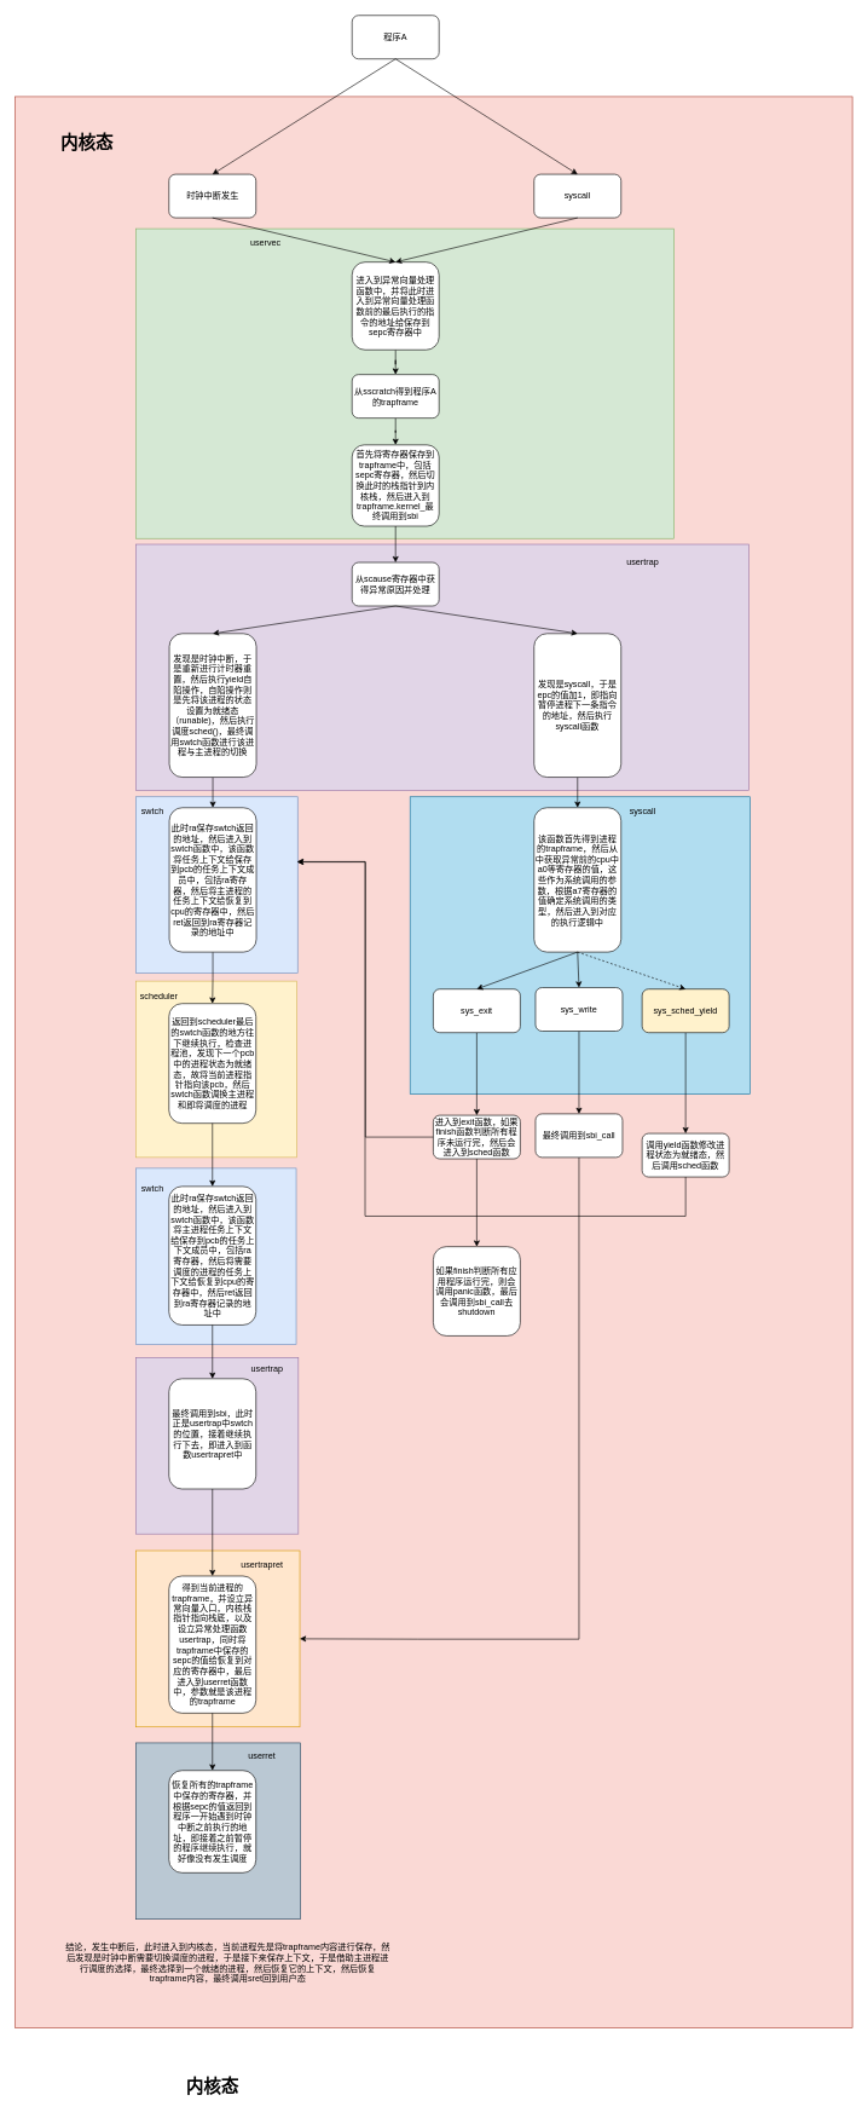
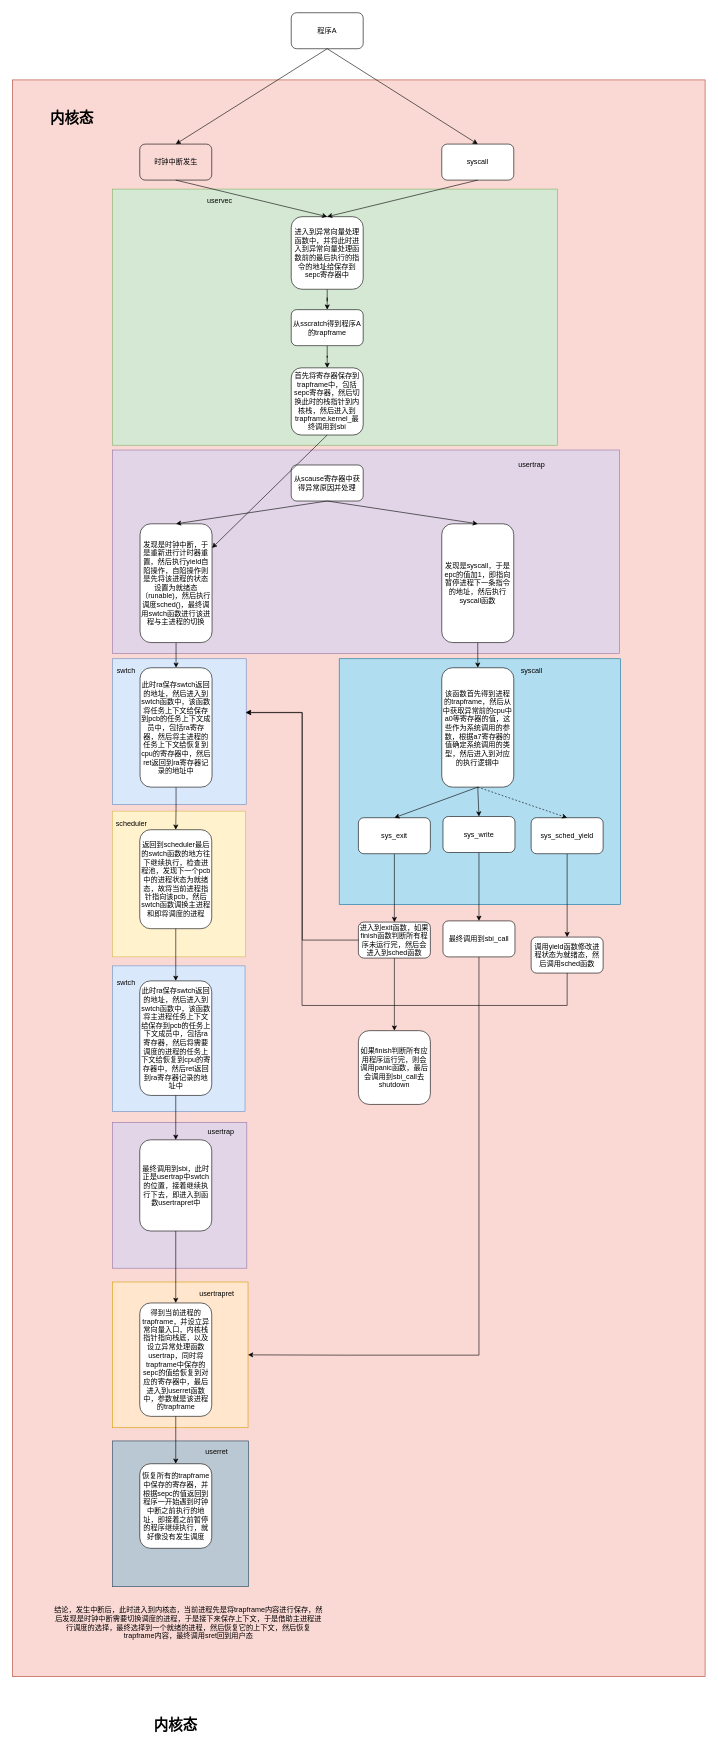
  <mxCell id="0" />
  <mxCell id="1" parent="0" />
  <mxCell id="2" value="" style="rounded=0;whiteSpace=wrap;html=1;fillColor=#fad9d5;strokeColor=#ae4132;" vertex="1" parent="1"><mxGeometry x="20" y="132" width="1155" height="2662" as="geometry" /></mxCell>
  <mxCell id="3" value="" style="rounded=0;whiteSpace=wrap;html=1;fillColor=#b1ddf0;strokeColor=#10739e;" vertex="1" parent="1"><mxGeometry x="565" y="1097" width="469" height="410" as="geometry" /></mxCell>
  <mxCell id="4" value="" style="rounded=0;whiteSpace=wrap;html=1;fillColor=#dae8fc;strokeColor=#6c8ebf;" parent="1" vertex="1"><mxGeometry x="187" y="1609" width="221" height="243" as="geometry" /></mxCell>
  <mxCell id="5" value="" style="rounded=0;whiteSpace=wrap;html=1;fillColor=#fff2cc;strokeColor=#d6b656;" parent="1" vertex="1"><mxGeometry x="187" y="1351" width="222" height="243" as="geometry" /></mxCell>
  <mxCell id="6" value="" style="rounded=0;whiteSpace=wrap;html=1;fillColor=#dae8fc;strokeColor=#6c8ebf;" parent="1" vertex="1"><mxGeometry x="187" y="1097" width="223" height="243" as="geometry" /></mxCell>
  <mxCell id="7" value="" style="rounded=0;whiteSpace=wrap;html=1;fillColor=#e1d5e7;strokeColor=#9673a6;" parent="1" vertex="1"><mxGeometry x="187" y="749" width="845" height="339" as="geometry" /></mxCell>
  <mxCell id="8" value="" style="rounded=0;whiteSpace=wrap;html=1;fillColor=#d5e8d4;strokeColor=#82b366;" parent="1" vertex="1"><mxGeometry x="187" y="314" width="742" height="427" as="geometry" /></mxCell>
  <mxCell id="9" value="程序A" style="rounded=1;whiteSpace=wrap;html=1;" parent="1" vertex="1"><mxGeometry x="485" y="20" width="120" height="60" as="geometry" /></mxCell>
- <mxCell id="10" value="时钟中断发生" style="whiteSpace=wrap;html=1;rounded=1;" parent="1" vertex="1"><mxGeometry x="232.5" y="239" width="120" height="60" as="geometry" /></mxCell>
+ <mxCell id="10" value="时钟中断发生" style="whiteSpace=wrap;html=1;rounded=1;fillColor=#fad9d5;" parent="1" vertex="1"><mxGeometry x="232.5" y="239" width="120" height="60" as="geometry" /></mxCell>
  <mxCell id="11" value="" style="edgeStyle=orthogonalEdgeStyle;rounded=0;orthogonalLoop=1;jettySize=auto;html=1;" parent="1" source="12" target="14" edge="1"><mxGeometry relative="1" as="geometry" /></mxCell>
  <mxCell id="12" value="进入到异常向量处理函数中，并将此时进入到异常向量处理函数前的最后执行的指令的地址给保存到sepc寄存器中" style="whiteSpace=wrap;html=1;rounded=1;" parent="1" vertex="1"><mxGeometry x="485" y="360" width="120" height="121" as="geometry" /></mxCell>
  <mxCell id="13" value="" style="edgeStyle=orthogonalEdgeStyle;rounded=0;orthogonalLoop=1;jettySize=auto;html=1;" parent="1" source="14" target="15" edge="1"><mxGeometry relative="1" as="geometry" /></mxCell>
  <mxCell id="14" value="从sscratch得到程序A的trapframe" style="whiteSpace=wrap;html=1;rounded=1;" parent="1" vertex="1"><mxGeometry x="485" y="515" width="120" height="60" as="geometry" /></mxCell>
  <mxCell id="15" value="首先将寄存器保存到trapframe中，包括sepc寄存器，然后切换此时的栈指针到内核栈，然后进入到trapframe.kernel_最终调用到sbi" style="whiteSpace=wrap;html=1;rounded=1;" parent="1" vertex="1"><mxGeometry x="485" y="612" width="120" height="112" as="geometry" /></mxCell>
  <mxCell id="16" value="uservec" style="text;html=1;align=center;verticalAlign=middle;whiteSpace=wrap;rounded=0;" parent="1" vertex="1"><mxGeometry x="336" y="319" width="60" height="30" as="geometry" /></mxCell>
  <mxCell id="17" value="从scause寄存器中获得异常原因并处理" style="rounded=1;whiteSpace=wrap;html=1;" parent="1" vertex="1"><mxGeometry x="485" y="774" width="120" height="60" as="geometry" /></mxCell>
- <mxCell id="18" value="" style="endArrow=classic;html=1;rounded=0;exitX=0.5;exitY=1;exitDx=0;exitDy=0;entryX=0.5;entryY=0;entryDx=0;entryDy=0;" parent="1" source="15" target="17" edge="1"><mxGeometry width="50" height="50" relative="1" as="geometry"><mxPoint x="587" y="639" as="sourcePoint" /><mxPoint x="637" y="589" as="targetPoint" /></mxGeometry></mxCell>
+ <mxCell id="18" value="" style="endArrow=classic;html=1;rounded=0;exitX=0.5;exitY=1;exitDx=0;exitDy=0;" parent="1" source="15" target="20" edge="1"><mxGeometry width="50" height="50" relative="1" as="geometry"><mxPoint x="587" y="639" as="sourcePoint" /><mxPoint x="637" y="589" as="targetPoint" /></mxGeometry></mxCell>
  <mxCell id="19" value="" style="edgeStyle=orthogonalEdgeStyle;rounded=0;orthogonalLoop=1;jettySize=auto;html=1;" parent="1" source="20" target="22" edge="1"><mxGeometry relative="1" as="geometry" /></mxCell>
  <mxCell id="20" value="发现是时钟中断，于是重新进行计时器重置，然后执行yield自陷操作，自陷操作则是先将该进程的状态设置为就绪态（runable)，然后执行调度sched()，最终调用swtch函数进行该进程与主进程的切换" style="rounded=1;whiteSpace=wrap;html=1;" parent="1" vertex="1"><mxGeometry y="872" width="120" height="198" as="geometry" x="233" /></mxCell>
  <mxCell id="21" value="" style="edgeStyle=orthogonalEdgeStyle;rounded=0;orthogonalLoop=1;jettySize=auto;html=1;" parent="1" source="22" target="25" edge="1"><mxGeometry relative="1" as="geometry" /></mxCell>
  <mxCell id="22" value="此时ra保存swtch返回的地址，然后进入到swtch函数中，该函数将任务上下文给保存到pcb的任务上下文成员中，包括ra寄存器，然后将主进程的任务上下文给恢复到cpu的寄存器中，然后ret返回到ra寄存器记录的地址中" style="whiteSpace=wrap;html=1;rounded=1;" parent="1" vertex="1"><mxGeometry y="1112" width="120" height="199" as="geometry" x="233" /></mxCell>
  <mxCell id="23" value="" style="endArrow=classic;html=1;rounded=0;exitX=0.5;exitY=1;exitDx=0;exitDy=0;entryX=0.5;entryY=0;entryDx=0;entryDy=0;" parent="1" source="17" target="20" edge="1"><mxGeometry width="50" height="50" relative="1" as="geometry"><mxPoint x="627" y="801" as="sourcePoint" /><mxPoint x="677" y="751" as="targetPoint" /></mxGeometry></mxCell>
  <mxCell id="24" value="usertrap" style="text;html=1;align=center;verticalAlign=middle;whiteSpace=wrap;rounded=0;" parent="1" vertex="1"><mxGeometry x="856" y="759" width="60" height="30" as="geometry" /></mxCell>
  <mxCell id="25" value="返回到scheduler最后的swtch函数的地方往下继续执行，检查进程池，发现下一个pcb中的进程状态为就绪态，故将当前进程指针指向该pcb，然后swtch函数调换主进程和即将调度的进程" style="whiteSpace=wrap;html=1;rounded=1;" parent="1" vertex="1"><mxGeometry x="232.5" y="1382" width="120" height="165" as="geometry" /></mxCell>
  <mxCell id="26" value="swtch" style="text;html=1;align=center;verticalAlign=middle;whiteSpace=wrap;rounded=0;" parent="1" vertex="1"><mxGeometry x="180" y="1103" width="60" height="30" as="geometry" /></mxCell>
  <mxCell id="27" value="此时ra保存swtch返回的地址，然后进入到swtch函数中，该函数将主进程任务上下文给保存到pcb的任务上下文成员中，包括ra寄存器，然后将需要调度的进程的任务上下文给恢复到cpu的寄存器中，然后ret返回到ra寄存器记录的地址中" style="rounded=1;whiteSpace=wrap;html=1;" parent="1" vertex="1"><mxGeometry x="232.5" y="1634" width="120" height="191" as="geometry" /></mxCell>
  <mxCell id="28" value="" style="endArrow=classic;html=1;rounded=0;exitX=0.5;exitY=1;exitDx=0;exitDy=0;entryX=0.5;entryY=0;entryDx=0;entryDy=0;" parent="1" source="25" target="27" edge="1"><mxGeometry width="50" height="50" relative="1" as="geometry"><mxPoint x="493" y="1613" as="sourcePoint" /><mxPoint x="543" y="1563" as="targetPoint" /></mxGeometry></mxCell>
  <mxCell id="29" value="" style="rounded=0;whiteSpace=wrap;html=1;fillColor=#e1d5e7;strokeColor=#9673a6;" parent="1" vertex="1"><mxGeometry x="187" y="1870" width="224" height="243" as="geometry" /></mxCell>
  <mxCell id="30" value="最终调用到sbi，此时正是usertrap中swtch的位置，接着继续执行下去，即进入到函数usertrapret中" style="rounded=1;whiteSpace=wrap;html=1;" parent="1" vertex="1"><mxGeometry x="232.5" y="1899" width="120" height="152" as="geometry" /></mxCell>
  <mxCell id="31" value="" style="endArrow=classic;html=1;rounded=0;exitX=0.5;exitY=1;exitDx=0;exitDy=0;entryX=0.5;entryY=0;entryDx=0;entryDy=0;" parent="1" source="27" target="30" edge="1"><mxGeometry width="50" height="50" relative="1" as="geometry"><mxPoint x="559" y="1835" as="sourcePoint" /><mxPoint x="609" y="1785" as="targetPoint" /></mxGeometry></mxCell>
  <mxCell id="32" value="usertrap" style="text;html=1;align=center;verticalAlign=middle;whiteSpace=wrap;rounded=0;" parent="1" vertex="1"><mxGeometry x="338" y="1870" width="60" height="30" as="geometry" /></mxCell>
  <mxCell id="33" value="swtch" style="text;html=1;align=center;verticalAlign=middle;whiteSpace=wrap;rounded=0;" parent="1" vertex="1"><mxGeometry x="180" y="1622" width="60" height="30" as="geometry" /></mxCell>
  <mxCell id="34" value="scheduler" style="text;html=1;align=center;verticalAlign=middle;whiteSpace=wrap;rounded=0;" parent="1" vertex="1"><mxGeometry x="189" y="1357" width="60" height="30" as="geometry" /></mxCell>
  <mxCell id="35" value="" style="rounded=0;whiteSpace=wrap;html=1;fillColor=#ffe6cc;strokeColor=#d79b00;" parent="1" vertex="1"><mxGeometry x="187" y="2136" width="226" height="243" as="geometry" /></mxCell>
  <mxCell id="36" value="得到当前进程的trapframe，并设立异常向量入口，内核栈指针指向栈底，以及设立异常处理函数usertrap，同时将trapframe中保存的sepc的值给恢复到对应的寄存器中，最后进入到userret函数中，参数就是该进程的trapframe" style="rounded=1;whiteSpace=wrap;html=1;" parent="1" vertex="1"><mxGeometry x="232.5" y="2171" width="120" height="189" as="geometry" /></mxCell>
  <mxCell id="37" value="" style="endArrow=classic;html=1;rounded=0;exitX=0.5;exitY=1;exitDx=0;exitDy=0;" parent="1" source="30" target="36" edge="1"><mxGeometry width="50" height="50" relative="1" as="geometry"><mxPoint x="548" y="2135" as="sourcePoint" /><mxPoint x="598" y="2085" as="targetPoint" /></mxGeometry></mxCell>
  <mxCell id="38" value="usertrapret" style="text;html=1;align=center;verticalAlign=middle;whiteSpace=wrap;rounded=0;" parent="1" vertex="1"><mxGeometry x="331" y="2141" width="60" height="30" as="geometry" /></mxCell>
  <mxCell id="39" value="" style="rounded=0;whiteSpace=wrap;html=1;fillColor=#bac8d3;strokeColor=#23445d;" parent="1" vertex="1"><mxGeometry x="187" y="2401" width="227" height="243" as="geometry" /></mxCell>
  <mxCell id="40" value="" style="endArrow=classic;html=1;rounded=0;exitX=0.5;exitY=1;exitDx=0;exitDy=0;entryX=0.5;entryY=0;entryDx=0;entryDy=0;" parent="1" source="36" target="41" edge="1"><mxGeometry width="50" height="50" relative="1" as="geometry"><mxPoint x="602" y="2372" as="sourcePoint" /><mxPoint x="652" y="2322" as="targetPoint" /></mxGeometry></mxCell>
  <mxCell id="41" value="恢复所有的trapframe中保存的寄存器，并根据sepc的值返回到程序一开始遇到时钟中断之前执行的地址，即接着之前暂停的程序继续执行，就好像没有发生调度" style="rounded=1;whiteSpace=wrap;html=1;" parent="1" vertex="1"><mxGeometry x="232.5" y="2439" width="120" height="141" as="geometry" /></mxCell>
  <mxCell id="42" value="userret" style="text;html=1;align=center;verticalAlign=middle;whiteSpace=wrap;rounded=0;" parent="1" vertex="1"><mxGeometry x="331" y="2405" width="60" height="30" as="geometry" /></mxCell>
  <mxCell id="43" value="结论，发生中断后，此时进入到内核态，当前进程先是将trapframe内容进行保存，然后发现是时钟中断需要切换调度的进程，于是接下来保存上下文，于是借助主进程进行调度的选择，最终选择到一个就绪的进程，然后恢复它的上下文，然后恢复trapframe内容，最终调用sret回到用户态" style="text;html=1;align=center;verticalAlign=middle;whiteSpace=wrap;rounded=0;" parent="1" vertex="1"><mxGeometry x="88" y="2613" width="452" height="181" as="geometry" /></mxCell>
  <mxCell id="44" value="" style="endArrow=classic;html=1;rounded=0;exitX=0.5;exitY=1;exitDx=0;exitDy=0;entryX=0.5;entryY=0;entryDx=0;entryDy=0;" parent="1" source="9" target="10" edge="1"><mxGeometry width="50" height="50" relative="1" as="geometry"><mxPoint x="695" y="230" as="sourcePoint" /><mxPoint x="745" y="180" as="targetPoint" /></mxGeometry></mxCell>
  <mxCell id="45" value="syscall" style="whiteSpace=wrap;html=1;rounded=1;" parent="1" vertex="1"><mxGeometry x="736" y="239" width="120" height="60" as="geometry" /></mxCell>
  <mxCell id="46" value="" style="endArrow=classic;html=1;rounded=0;exitX=0.5;exitY=1;exitDx=0;exitDy=0;entryX=0.5;entryY=0;entryDx=0;entryDy=0;" parent="1" source="9" target="45" edge="1"><mxGeometry width="50" height="50" relative="1" as="geometry"><mxPoint x="751" y="61" as="sourcePoint" /><mxPoint x="801" y="11" as="targetPoint" /></mxGeometry></mxCell>
  <mxCell id="47" value="" style="endArrow=classic;html=1;rounded=0;exitX=0.5;exitY=1;exitDx=0;exitDy=0;entryX=0.5;entryY=0;entryDx=0;entryDy=0;" parent="1" source="10" target="12" edge="1"><mxGeometry width="50" height="50" relative="1" as="geometry"><mxPoint x="530" y="249" as="sourcePoint" /><mxPoint x="580" y="199" as="targetPoint" /></mxGeometry></mxCell>
  <mxCell id="48" value="" style="endArrow=classic;html=1;rounded=0;exitX=0.5;exitY=1;exitDx=0;exitDy=0;entryX=0.5;entryY=0;entryDx=0;entryDy=0;" parent="1" source="45" target="12" edge="1"><mxGeometry width="50" height="50" relative="1" as="geometry"><mxPoint x="575" y="291" as="sourcePoint" /><mxPoint x="625" y="241" as="targetPoint" /></mxGeometry></mxCell>
  <mxCell id="49" style="edgeStyle=orthogonalEdgeStyle;rounded=0;orthogonalLoop=1;jettySize=auto;html=1;" edge="1" parent="1" source="50" target="52"><mxGeometry relative="1" as="geometry" /></mxCell>
  <mxCell id="50" value="发现是syscall，于是epc的值加1，即指向暂停进程下一条指令的地址，然后执行syscall函数" style="rounded=1;whiteSpace=wrap;html=1;" parent="1" vertex="1"><mxGeometry x="736" y="872" width="120" height="198" as="geometry" /></mxCell>
  <mxCell id="51" value="" style="endArrow=classic;html=1;rounded=0;exitX=0.5;exitY=1;exitDx=0;exitDy=0;entryX=0.5;entryY=0;entryDx=0;entryDy=0;" parent="1" source="17" target="50" edge="1"><mxGeometry width="50" height="50" relative="1" as="geometry"><mxPoint x="680" y="847" as="sourcePoint" /><mxPoint x="730" y="797" as="targetPoint" /></mxGeometry></mxCell>
  <mxCell id="52" value="该函数首先得到进程的trapframe，然后从中获取异常前的cpu中a0等寄存器的值，这些作为系统调用的参数，根据a7寄存器的值确定系统调用的类型，然后进入到对应的执行逻辑中" style="whiteSpace=wrap;html=1;rounded=1;" vertex="1" parent="1"><mxGeometry x="736" y="1112" width="120" height="199" as="geometry" /></mxCell>
  <mxCell id="53" value="syscall" style="text;html=1;align=center;verticalAlign=middle;whiteSpace=wrap;rounded=0;" vertex="1" parent="1"><mxGeometry x="856" y="1103" width="60" height="30" as="geometry" /></mxCell>
  <mxCell id="54" value="" style="edgeStyle=orthogonalEdgeStyle;rounded=0;orthogonalLoop=1;jettySize=auto;html=1;" edge="1" parent="1" source="55" target="64"><mxGeometry relative="1" as="geometry" /></mxCell>
  <mxCell id="55" value="sys_write" style="rounded=1;whiteSpace=wrap;html=1;" vertex="1" parent="1"><mxGeometry x="738" y="1360" width="120" height="60" as="geometry" /></mxCell>
  <mxCell id="56" value="" style="edgeStyle=orthogonalEdgeStyle;rounded=0;orthogonalLoop=1;jettySize=auto;html=1;" edge="1" parent="1" source="57" target="66"><mxGeometry relative="1" as="geometry" /></mxCell>
  <mxCell id="57" value="sys_exit" style="rounded=1;whiteSpace=wrap;html=1;" vertex="1" parent="1"><mxGeometry x="597" y="1362" width="120" height="60" as="geometry" /></mxCell>
  <mxCell id="58" value="" style="edgeStyle=orthogonalEdgeStyle;rounded=0;orthogonalLoop=1;jettySize=auto;html=1;" edge="1" parent="1" source="59" target="68"><mxGeometry relative="1" as="geometry" /></mxCell>
- <mxCell id="59" value="sys_sched_yield" style="rounded=1;whiteSpace=wrap;html=1;fillColor=#fff2cc;" vertex="1" parent="1"><mxGeometry x="885" y="1362" width="120" height="60" as="geometry" /></mxCell>
+ <mxCell id="59" value="sys_sched_yield" style="rounded=1;whiteSpace=wrap;html=1;" vertex="1" parent="1"><mxGeometry x="885" y="1362" width="120" height="60" as="geometry" /></mxCell>
  <mxCell id="60" value="" style="endArrow=classic;html=1;rounded=0;exitX=0.5;exitY=1;exitDx=0;exitDy=0;entryX=0.5;entryY=0;entryDx=0;entryDy=0;" edge="1" parent="1" source="52" target="57"><mxGeometry width="50" height="50" relative="1" as="geometry"><mxPoint x="639" y="1264" as="sourcePoint" /><mxPoint x="689" y="1214" as="targetPoint" /></mxGeometry></mxCell>
  <mxCell id="61" value="" style="endArrow=classic;html=1;rounded=0;exitX=0.5;exitY=1;exitDx=0;exitDy=0;entryX=0.5;entryY=0;entryDx=0;entryDy=0;" edge="1" parent="1" source="52" target="55"><mxGeometry width="50" height="50" relative="1" as="geometry"><mxPoint x="806" y="1321" as="sourcePoint" /><mxPoint x="667" y="1372" as="targetPoint" /></mxGeometry></mxCell>
  <mxCell id="62" value="" style="endArrow=classic;html=1;rounded=0;exitX=0.5;exitY=1;exitDx=0;exitDy=0;entryX=0.5;entryY=0;entryDx=0;entryDy=0;dashed=1;" edge="1" parent="1" source="52" target="59"><mxGeometry width="50" height="50" relative="1" as="geometry"><mxPoint x="806" y="1321" as="sourcePoint" /><mxPoint x="808" y="1370" as="targetPoint" /></mxGeometry></mxCell>
  <mxCell id="63" style="edgeStyle=orthogonalEdgeStyle;rounded=0;orthogonalLoop=1;jettySize=auto;html=1;entryX=1;entryY=0.5;entryDx=0;entryDy=0;" edge="1" parent="1" source="64" target="35"><mxGeometry relative="1" as="geometry"><Array as="points"><mxPoint x="798" y="2258" /><mxPoint x="576" y="2258" /></Array></mxGeometry></mxCell>
  <mxCell id="64" value="最终调用到sbi_call" style="whiteSpace=wrap;html=1;rounded=1;" vertex="1" parent="1"><mxGeometry x="738" y="1534" width="120" height="60" as="geometry" /></mxCell>
  <mxCell id="65" value="" style="edgeStyle=orthogonalEdgeStyle;rounded=0;orthogonalLoop=1;jettySize=auto;html=1;" edge="1" parent="1" source="66" target="70"><mxGeometry relative="1" as="geometry" /></mxCell>
  <mxCell id="66" value="进入到exit函数，如果finish函数判断所有程序未运行完，然后会进入到sched函数" style="whiteSpace=wrap;html=1;rounded=1;" vertex="1" parent="1"><mxGeometry x="597" y="1536" width="120" height="60" as="geometry" /></mxCell>
  <mxCell id="67" style="edgeStyle=orthogonalEdgeStyle;rounded=0;orthogonalLoop=1;jettySize=auto;html=1;entryX=0.999;entryY=0.37;entryDx=0;entryDy=0;entryPerimeter=0;" edge="1" parent="1" source="66" target="6"><mxGeometry relative="1" as="geometry" /></mxCell>
  <mxCell id="68" value="调用yield函数修改进程状态为就绪态，然后调用sched函数" style="whiteSpace=wrap;html=1;rounded=1;" vertex="1" parent="1"><mxGeometry x="885" y="1561" width="120" height="60" as="geometry" /></mxCell>
  <mxCell id="69" style="edgeStyle=orthogonalEdgeStyle;rounded=0;orthogonalLoop=1;jettySize=auto;html=1;entryX=0.996;entryY=0.368;entryDx=0;entryDy=0;entryPerimeter=0;" edge="1" parent="1" source="68" target="6"><mxGeometry relative="1" as="geometry"><Array as="points"><mxPoint x="945" y="1675" /><mxPoint x="503" y="1675" /><mxPoint x="503" y="1186" /></Array></mxGeometry></mxCell>
  <mxCell id="70" value="如果finish判断所有应用程序运行完，则会调用panic函数，最后会调用到sbi_call去shutdown" style="whiteSpace=wrap;html=1;rounded=1;" vertex="1" parent="1"><mxGeometry x="597" y="1717" width="120" height="123" as="geometry" /></mxCell>
  <mxCell id="71" value="&lt;h1&gt;内核态&lt;/h1&gt;" style="text;html=1;align=center;verticalAlign=middle;whiteSpace=wrap;rounded=0;" vertex="1" parent="1"><mxGeometry x="72" y="174" width="95" height="45" as="geometry" /></mxCell>
  <mxCell id="72" value="&lt;h1&gt;内核态&lt;/h1&gt;" style="text;html=1;align=center;verticalAlign=middle;whiteSpace=wrap;rounded=0;" vertex="1" parent="1"><mxGeometry x="251.25" y="2845" width="82.5" height="59" as="geometry" /></mxCell>
